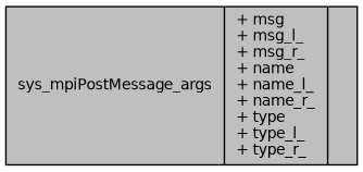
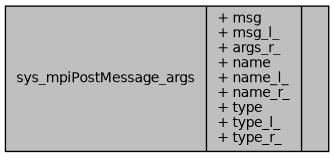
  digraph {
    rankdir=LR
-   n1 [color=black fillcolor=grey75 fontcolor=black fontname=Helvetica fontsize=10 height=0.2 label="{sys_mpiPostMessage_args\n|+ msg\l+ msg_l_\l+ msg_r_\l+ name\l+ name_l_\l+ name_r_\l+ type\l+ type_l_\l+ type_r_\l|}" shape=record style=filled width=0.4]
+   n1 [color=black fillcolor=grey75 fontcolor=black fontname=Helvetica fontsize=10 height=0.2 label="{sys_mpiPostMessage_args\n|+ msg\l+ msg_l_\l+ args_r_\l+ name\l+ name_l_\l+ name_r_\l+ type\l+ type_l_\l+ type_r_\l|}" shape=record style=filled width=0.4]
  }
